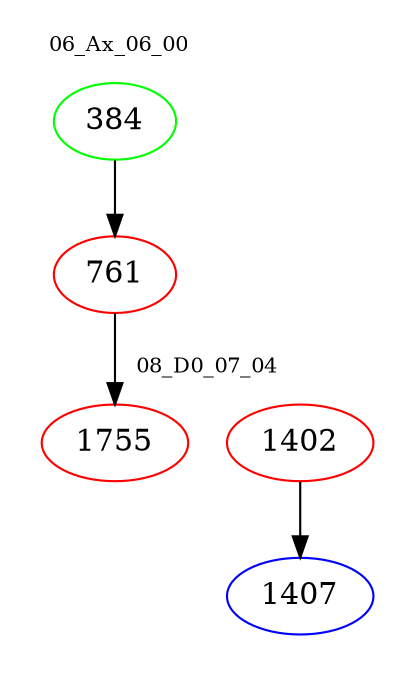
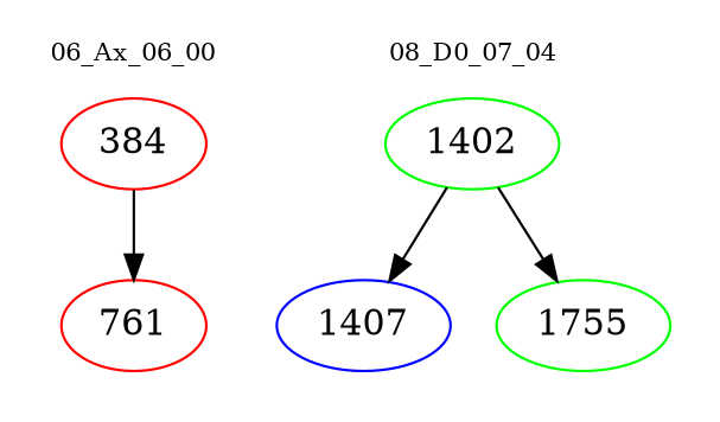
  digraph {
    node [color=green]
    edge [color=black]
-   n1 [label=384]
+   n1 [color=red label=384]
    n2 [color=red label=761]
-   n3 [color=red label=1402]
+   n3 [label=1402]
    n4 [color=blue label=1407]
-   n5 [color=red label=1755]
+   n5 [label=1755]
    subgraph cluster_1 {
      color=white
      fontsize=10
      label="06_Ax_06_00"
      n1
      n2
    }
    subgraph cluster_2 {
      color=white
      fontsize=10
      label="08_D0_07_04"
      n3
      n4
      n5
    }
    n1 -> n2
    n3 -> n4
-   n2 -> n5
+   n3 -> n5
  }
